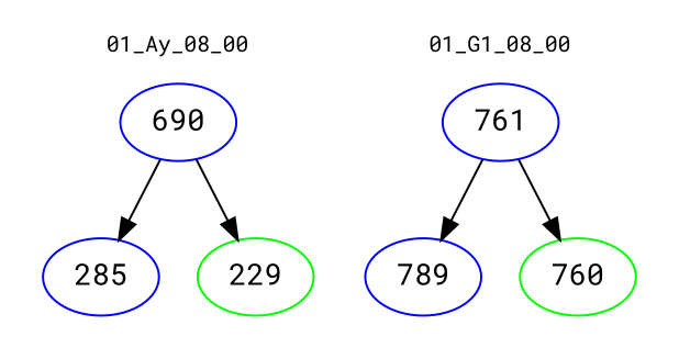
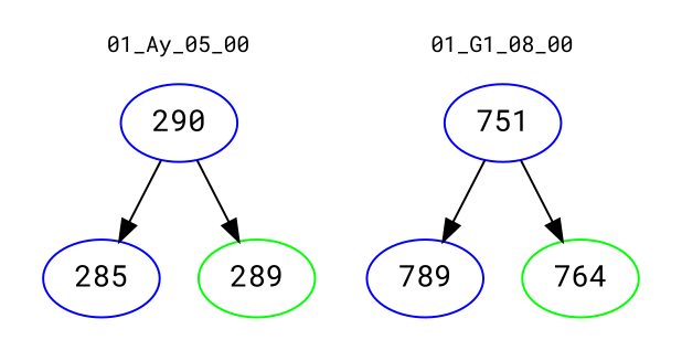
  digraph {
    fontname="Roboto Mono"
    node [color=blue fontname="Roboto Mono"]
    edge [color=black fontname="Roboto Mono"]
-   n1 [label=690]
+   n1 [label=290]
    n2 [label=285]
-   n3 [color=green label=229]
-   n4 [label=761]
+   n3 [color=green label=289]
+   n4 [label=751]
    n5 [label=789]
-   n6 [color=green label=760]
+   n6 [color=green label=764]
    subgraph cluster_1 {
      color=white
      fontsize=10
-     label="01_Ay_08_00"
+     label="01_Ay_05_00"
      n1
      n2
      n3
    }
    subgraph cluster_2 {
      color=white
      fontsize=10
      label="01_G1_08_00"
      n4
      n5
      n6
    }
    n1 -> n2
    n1 -> n3
    n4 -> n5
    n4 -> n6
  }
